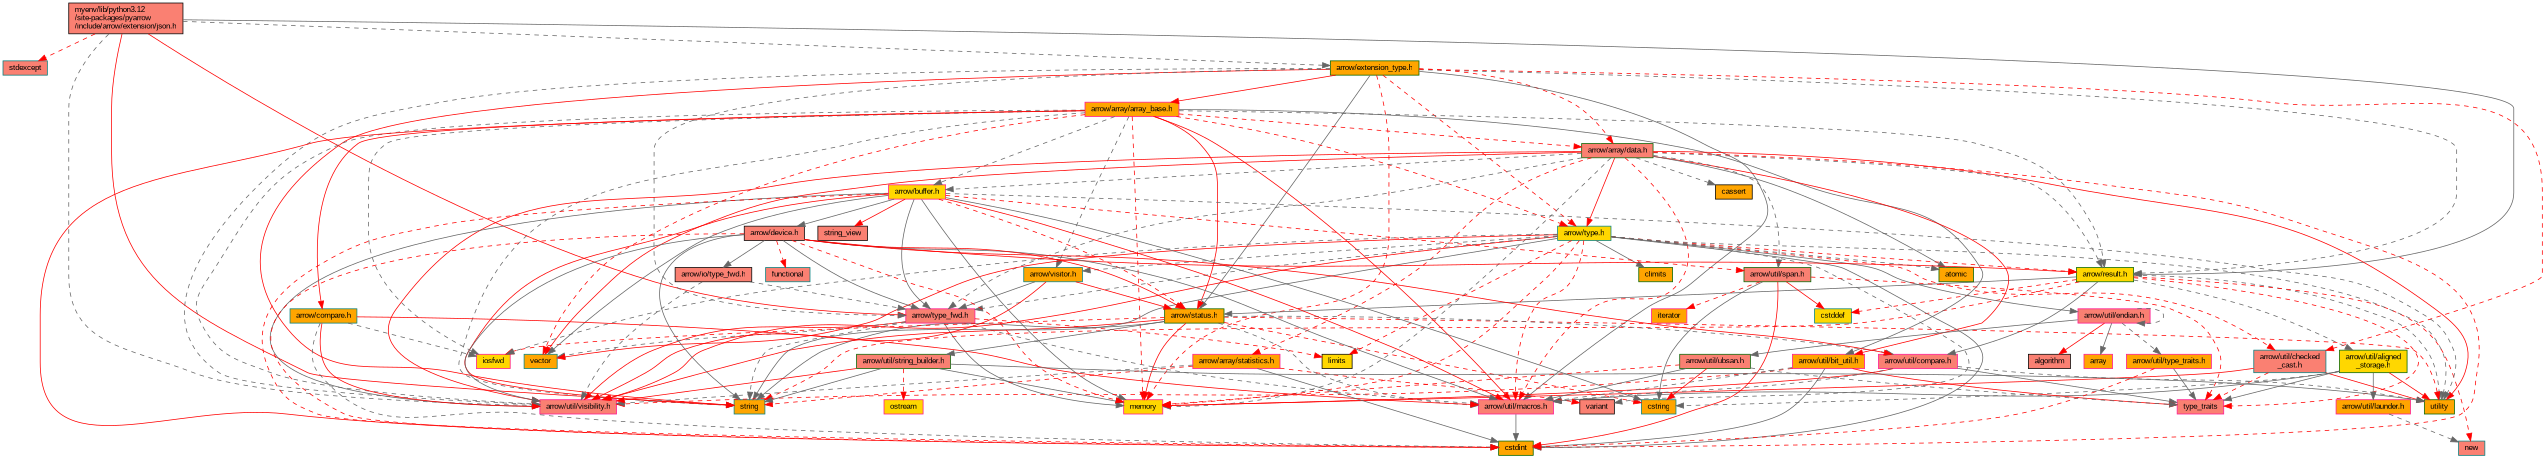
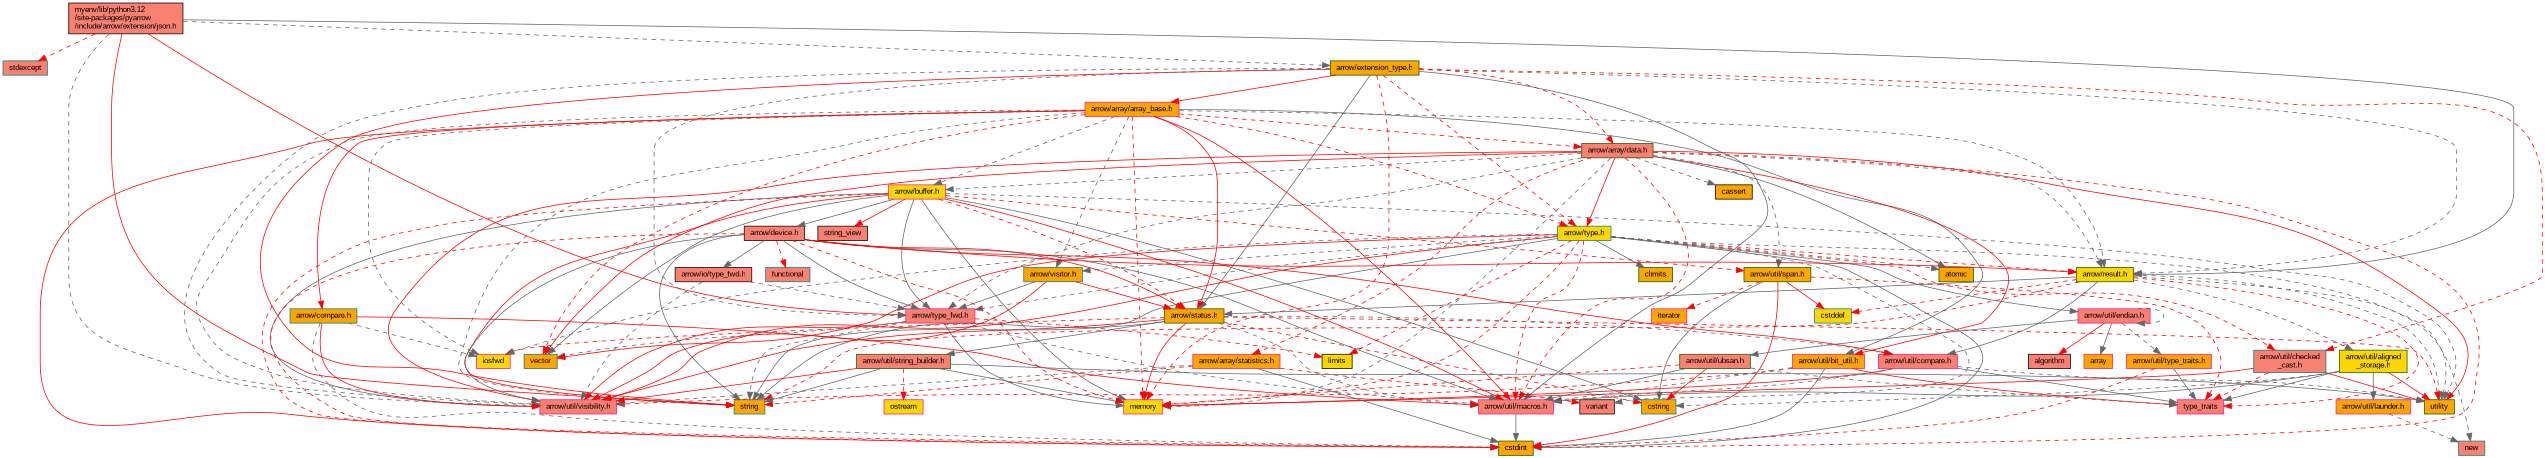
  digraph {
    fontname="Liberation Sans"
    node [color=deeppink fillcolor=orange fontname="Liberation Sans" fontsize=10 shape=box style=filled]
    edge [color=gray40 fontname="Liberation Sans" fontsize=10 labelfontname=Helvetica labelfontsize=10 style=dashed]
    n1 [color=black fillcolor=salmon fontcolor=black height=0.2 label="myenv/lib/python3.12\l/site-packages/pyarrow\l/include/arrow/extension/json.h" width=0.4]
    n2 [color=teal fillcolor=salmon height=0.2 label=stdexcept width=0.4]
    n3 [color=teal height=0.2 label=string width=0.4]
    n4 [color=darkgreen height=0.2 label="arrow/extension_type.h" width=0.4]
    n5 [fillcolor=salmon height=0.2 label="arrow/util/visibility.h" width=0.4]
    n6 [fillcolor=salmon height=0.2 label="arrow/type_fwd.h" width=0.4]
    n7 [color=darkgreen fillcolor=gold height=0.2 label="arrow/result.h" width=0.4]
    n8 [fillcolor=gold height=0.2 label=memory width=0.4]
    n9 [height=0.2 label="arrow/array/array_base.h" width=0.4]
    n10 [color=darkgreen fillcolor=salmon height=0.2 label="arrow/array/data.h" width=0.4]
    n11 [fillcolor=salmon height=0.2 label="arrow/util/macros.h" width=0.4]
    n12 [color=darkgreen height=0.2 label="arrow/status.h" width=0.4]
    n13 [color=teal fillcolor=gold height=0.2 label="arrow/type.h" width=0.4]
    n14 [color=teal fillcolor=salmon height=0.2 label="arrow/util/checked\l_cast.h" width=0.4]
    n15 [color=teal height=0.2 label=vector width=0.4]
    n16 [color=black fillcolor=gold height=0.2 label=limits width=0.4]
    n17 [color=darkgreen height=0.2 label=utility width=0.4]
    n18 [fillcolor=salmon height=0.2 label="arrow/util/compare.h" width=0.4]
    n19 [color=teal fillcolor=gold height=0.2 label=cstddef width=0.4]
    n20 [color=teal fillcolor=salmon height=0.2 label=new width=0.4]
    n21 [fillcolor=salmon height=0.2 label=type_traits width=0.4]
    n22 [color=darkgreen fillcolor=gold height=0.2 label="arrow/util/aligned\l_storage.h" width=0.4]
    n23 [color=darkgreen height=0.2 label=cstdint width=0.4]
    n24 [fillcolor=gold height=0.2 label=iosfwd width=0.4]
    n25 [fillcolor=gold height=0.2 label="arrow/buffer.h" width=0.4]
    n26 [color=teal height=0.2 label="arrow/visitor.h" width=0.4]
    n27 [height=0.2 label="arrow/util/bit_util.h" width=0.4]
    n28 [color=teal height=0.2 label="arrow/compare.h" width=0.4]
    n29 [color=darkgreen height=0.2 label=atomic width=0.4]
    n30 [color=black height=0.2 label=cassert width=0.4]
    n31 [height=0.2 label="arrow/array/statistics.h" width=0.4]
-   n32 [color=darkgreen fillcolor=salmon height=0.2 label="arrow/util/span.h" width=0.4]
+   n32 [color=darkgreen height=0.2 label="arrow/util/span.h" width=0.4]
    n33 [color=teal height=0.2 label=cstring width=0.4]
    n34 [color=darkgreen fillcolor=salmon height=0.2 label="arrow/util/string_builder.h" width=0.4]
    n35 [color=black fillcolor=salmon height=0.2 label=variant width=0.4]
    n36 [color=darkgreen height=0.2 label=climits width=0.4]
    n37 [fillcolor=salmon height=0.2 label="arrow/util/endian.h" width=0.4]
    n38 [color=black fillcolor=salmon height=0.2 label=string_view width=0.4]
    n39 [color=black fillcolor=salmon height=0.2 label="arrow/device.h" width=0.4]
    n40 [height=0.2 label=iterator width=0.4]
    n41 [color=teal fillcolor=salmon height=0.2 label=functional width=0.4]
    n42 [color=black fillcolor=salmon height=0.2 label="arrow/io/type_fwd.h" width=0.4]
    n43 [height=0.2 label="arrow/util/launder.h" width=0.4]
    n44 [fillcolor=gold height=0.2 label=ostream width=0.4]
    n45 [color=black fillcolor=salmon height=0.2 label=algorithm width=0.4]
    n46 [height=0.2 label=array width=0.4]
    n47 [height=0.2 label="arrow/util/type_traits.h" width=0.4]
    n48 [color=darkgreen fillcolor=salmon height=0.2 label="arrow/util/ubsan.h" width=0.4]
    n1 -> n2 [color=red]
    n1 -> n3 [color=red style=solid]
    n1 -> n4
    n1 -> n5
    n1 -> n6 [color=red style=solid]
    n1 -> n7 [style=solid]
    n4 -> n3 [color=red style=solid]
    n4 -> n5
    n4 -> n6
    n4 -> n7
    n4 -> n8 [color=red]
    n4 -> n9 [color=red style=solid]
    n4 -> n10 [color=red]
    n4 -> n11 [style=solid]
    n4 -> n12 [style=solid]
    n4 -> n13 [color=red]
    n4 -> n14 [color=red]
    n6 -> n3
    n6 -> n5 [color=red style=solid]
    n6 -> n8 [style=solid]
    n6 -> n11
    n6 -> n15
    n6 -> n16 [color=red]
    n7 -> n3 [color=red]
    n7 -> n12 [style=solid]
    n7 -> n17
    n7 -> n18 [style=solid]
    n7 -> n19 [color=red]
-   n7 -> n20 [color=red]
+   n7 -> n20
    n7 -> n21 [color=red]
    n7 -> n22
    n9 -> n3
    n9 -> n5
    n9 -> n7
    n9 -> n8 [color=red]
    n9 -> n10 [color=red]
    n9 -> n11 [color=red style=solid]
    n9 -> n12 [color=red style=solid]
    n9 -> n13 [color=red]
    n9 -> n15 [color=red]
    n9 -> n23 [color=red style=solid]
    n9 -> n24
    n9 -> n25
    n9 -> n26
    n9 -> n27 [style=solid]
    n9 -> n28 [color=red style=solid]
    n10 -> n5 [color=red style=solid]
    n10 -> n6
    n10 -> n7
    n10 -> n8
    n10 -> n11 [color=red]
    n10 -> n13 [color=red style=solid]
    n10 -> n15 [color=red style=solid]
    n10 -> n17 [color=red style=solid]
    n10 -> n23 [color=red]
    n10 -> n25
    n10 -> n27 [color=red style=solid]
    n10 -> n29 [style=solid]
    n10 -> n30
    n10 -> n31 [color=red]
    n10 -> n32
    n11 -> n23 [style=solid]
    n12 -> n3 [style=solid]
    n12 -> n5 [color=red style=solid]
    n12 -> n8 [color=red style=solid]
    n12 -> n11
    n12 -> n17 [color=red]
    n12 -> n18
    n12 -> n24 [color=red]
    n12 -> n33 [color=red]
    n12 -> n34 [style=solid]
    n13 -> n3 [style=solid]
    n13 -> n5 [color=red style=solid]
    n13 -> n6
    n13 -> n7 [color=red]
    n13 -> n8 [color=red]
    n13 -> n11 [color=red]
    n13 -> n14 [color=red]
    n13 -> n15 [color=red style=solid]
    n13 -> n16 [color=red]
    n13 -> n17
    n13 -> n23 [style=solid]
    n13 -> n24
    n13 -> n26
    n13 -> n29
    n13 -> n35
    n13 -> n36 [style=solid]
    n13 -> n37 [style=solid]
    n14 -> n8 [color=red style=solid]
    n14 -> n17 [color=red style=solid]
    n14 -> n21 [color=red]
    n18 -> n8 [color=red style=solid]
    n18 -> n11
    n18 -> n17
    n18 -> n21 [style=solid]
    n22 -> n11 [style=solid]
    n22 -> n17 [color=red style=solid]
    n22 -> n21 [style=solid]
    n22 -> n33
    n22 -> n43 [style=solid]
    n25 -> n3 [color=red style=solid]
    n25 -> n5 [style=solid]
    n25 -> n6 [style=solid]
    n25 -> n8 [style=solid]
    n25 -> n11 [color=red style=solid]
    n25 -> n12 [color=red]
    n25 -> n15 [style=solid]
    n25 -> n17
    n25 -> n23 [color=red]
    n25 -> n32 [color=red]
    n25 -> n33 [style=solid]
    n25 -> n38 [color=red style=solid]
    n25 -> n39 [style=solid]
    n26 -> n5 [color=red style=solid]
    n26 -> n6 [style=solid]
    n26 -> n12 [color=red style=solid]
    n27 -> n5 [color=red]
    n27 -> n11
    n27 -> n21 [color=red style=solid]
    n27 -> n23 [style=solid]
    n28 -> n5 [color=red style=solid]
    n28 -> n11 [color=red style=solid]
    n28 -> n23
    n28 -> n24
    n31 -> n3 [color=red]
    n31 -> n5
    n31 -> n23 [style=solid]
    n31 -> n35 [color=red]
    n32 -> n19 [color=red style=solid]
    n32 -> n21 [color=red]
    n32 -> n23 [color=red style=solid]
    n32 -> n33 [style=solid]
    n32 -> n40 [color=red]
    n34 -> n3 [style=solid]
    n34 -> n5 [color=red style=solid]
    n34 -> n8 [style=solid]
    n34 -> n17 [style=solid]
    n34 -> n44 [color=red]
    n37 -> n37
    n37 -> n45 [color=red style=solid]
    n37 -> n46 [style=solid]
    n37 -> n47
    n37 -> n48 [style=solid]
    n39 -> n3 [style=solid]
    n39 -> n5 [style=solid]
    n39 -> n6 [style=solid]
    n39 -> n7 [color=red style=solid]
    n39 -> n8 [color=red]
    n39 -> n11 [style=solid]
    n39 -> n12 [color=red style=solid]
    n39 -> n18 [color=red style=solid]
    n39 -> n23 [color=red]
    n39 -> n41 [color=red]
    n39 -> n42 [style=solid]
    n42 -> n5
    n42 -> n6
    n43 -> n20
    n47 -> n21 [style=solid]
    n47 -> n23 [color=red]
    n48 -> n8 [color=red]
    n48 -> n11 [style=solid]
    n48 -> n21
    n48 -> n33 [color=red style=solid]
  }
